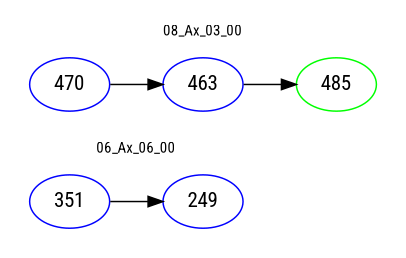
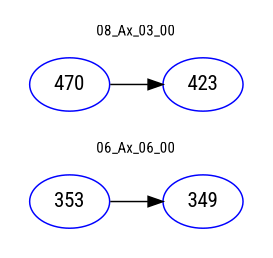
  digraph {
    fontname="Roboto Condensed"
    rankdir=LR
    node [color=blue fontname="Roboto Condensed"]
    edge [color=black fontname="Roboto Condensed"]
-   n1 [label=351]
-   n2 [label=249]
+   n1 [label=353]
+   n2 [label=349]
    n3 [label=470]
-   n4 [label=463]
-   n5 [color=green label=485]
+   n4 [label=423]
    subgraph cluster_1 {
      color=white
      fontsize=10
      label="06_Ax_06_00"
      n1
      n2
    }
    subgraph cluster_2 {
      color=white
      fontsize=10
      label="08_Ax_03_00"
      n3
      n4
-     n5
    }
    n1 -> n2
    n3 -> n4
-   n4 -> n5
  }
